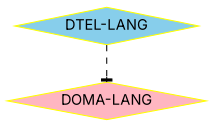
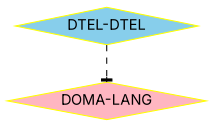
  digraph {
    fontname=Inter
    node [color=yellow shape=diamond style=filled fontname=Inter]
-   "DTEL-LANG" [fillcolor=skyblue]
+   "DTEL-LANG" [fillcolor=skyblue label="DTEL-DTEL"]
    "DOMA-LANG" [fillcolor=lightpink]
    "DTEL-LANG" -> "DOMA-LANG" [style=dashed arrowhead=tee fontname=Inter]
  }
